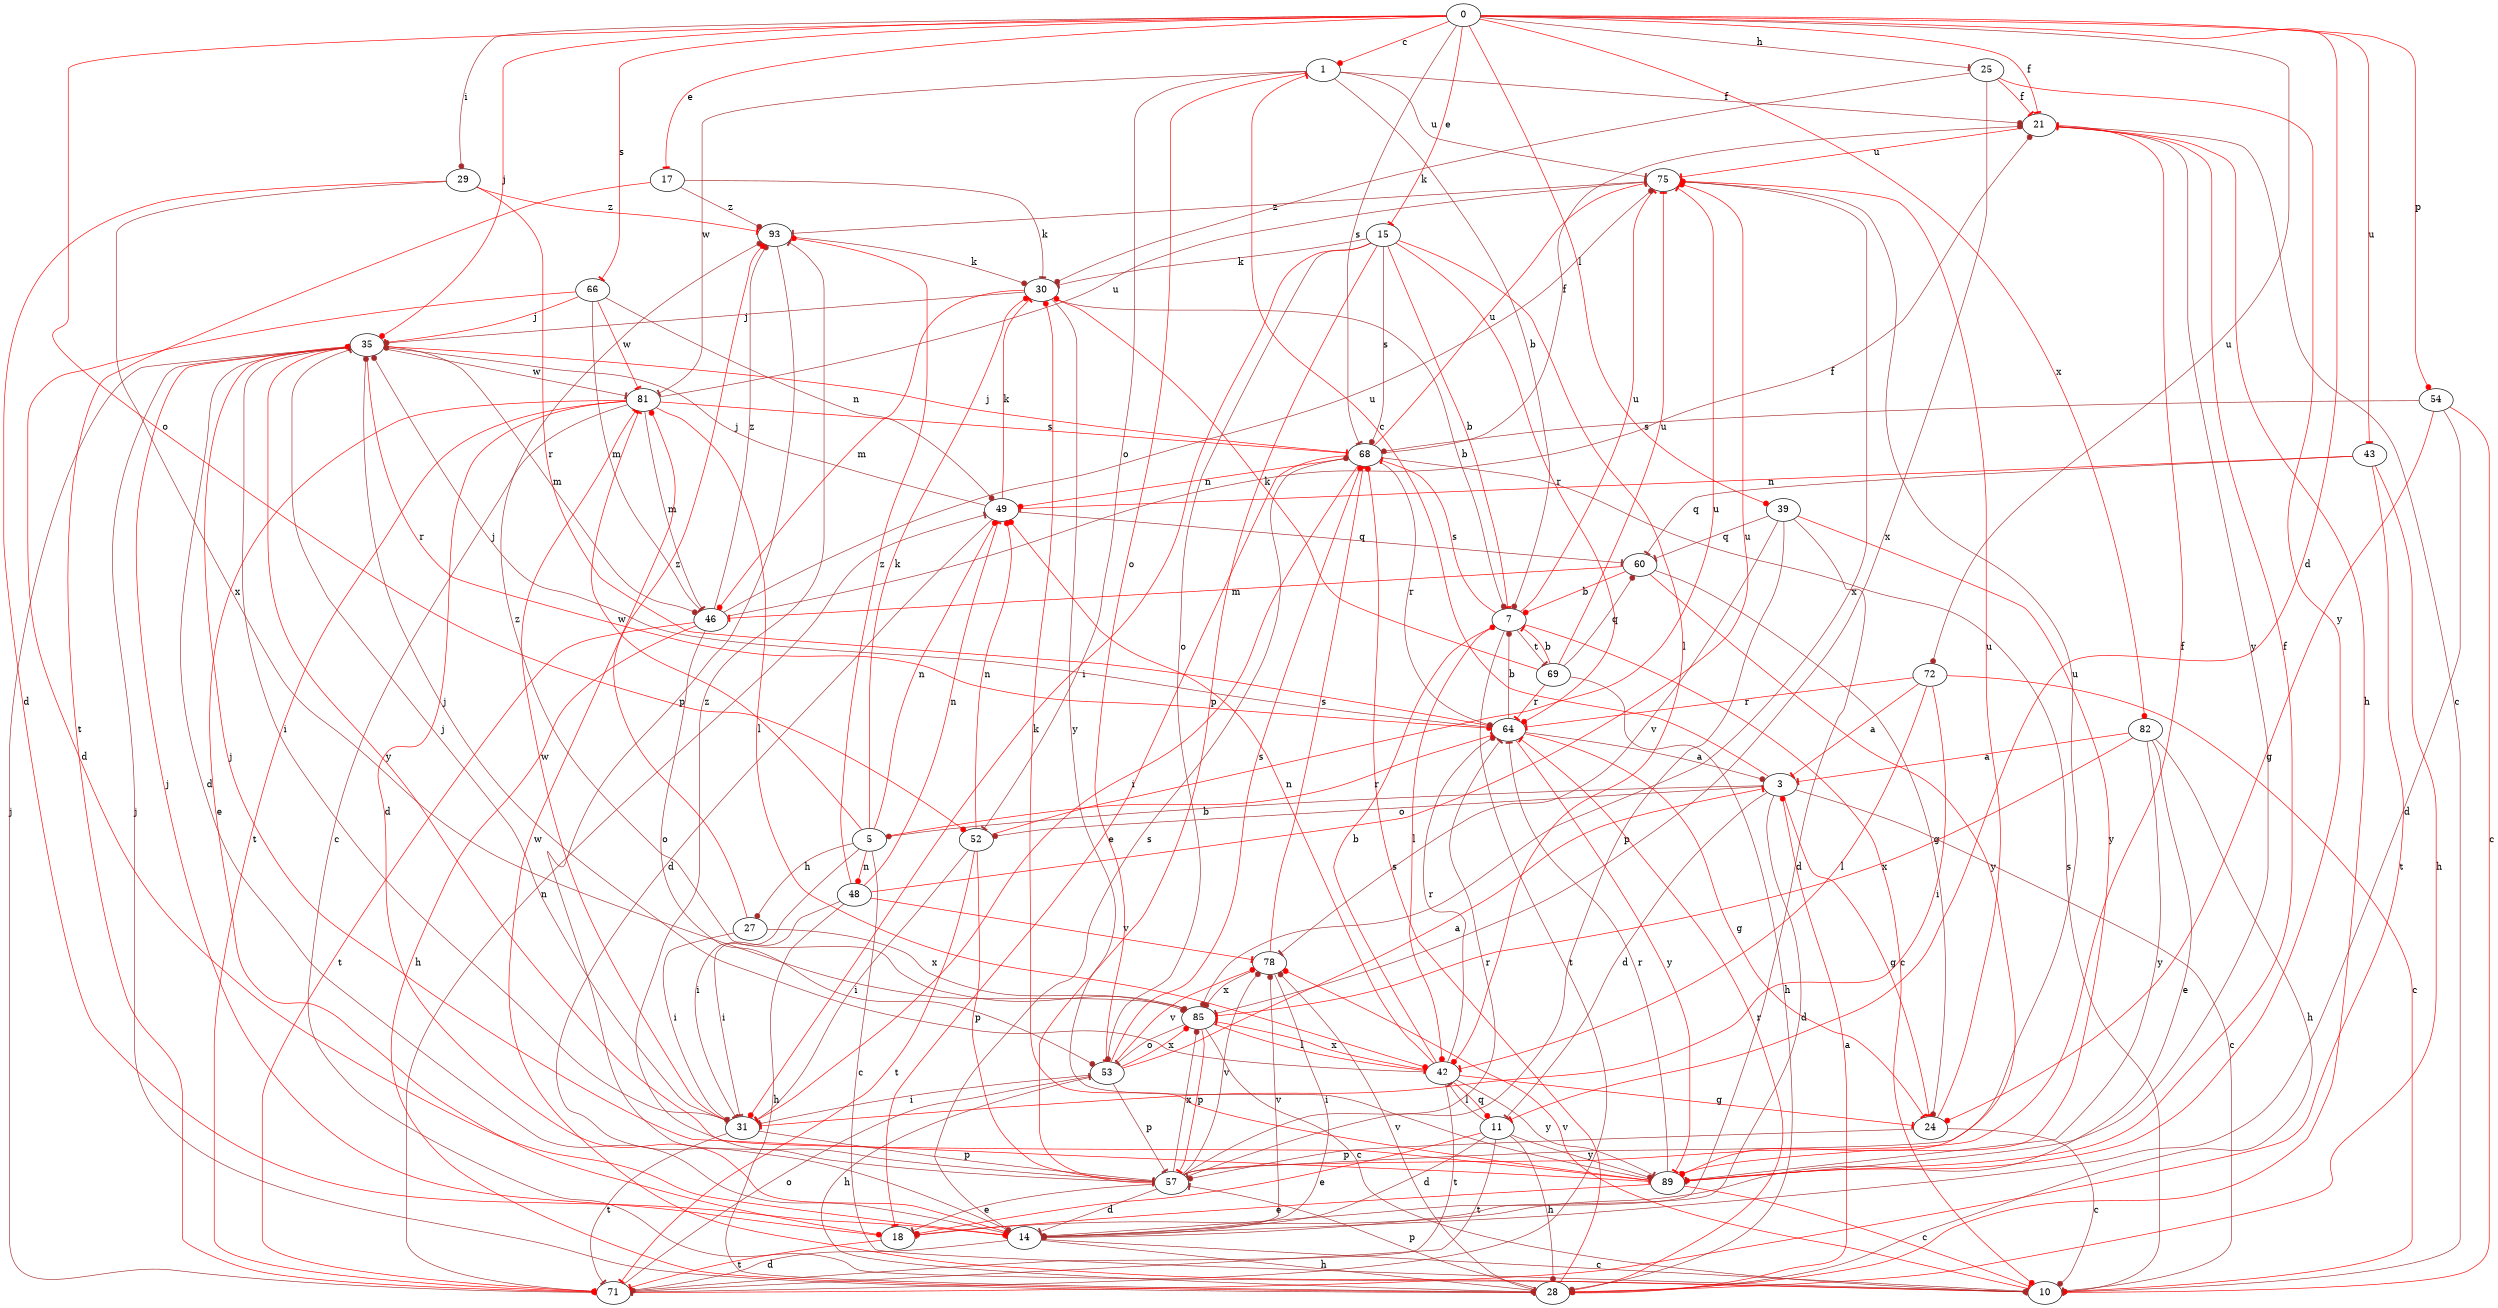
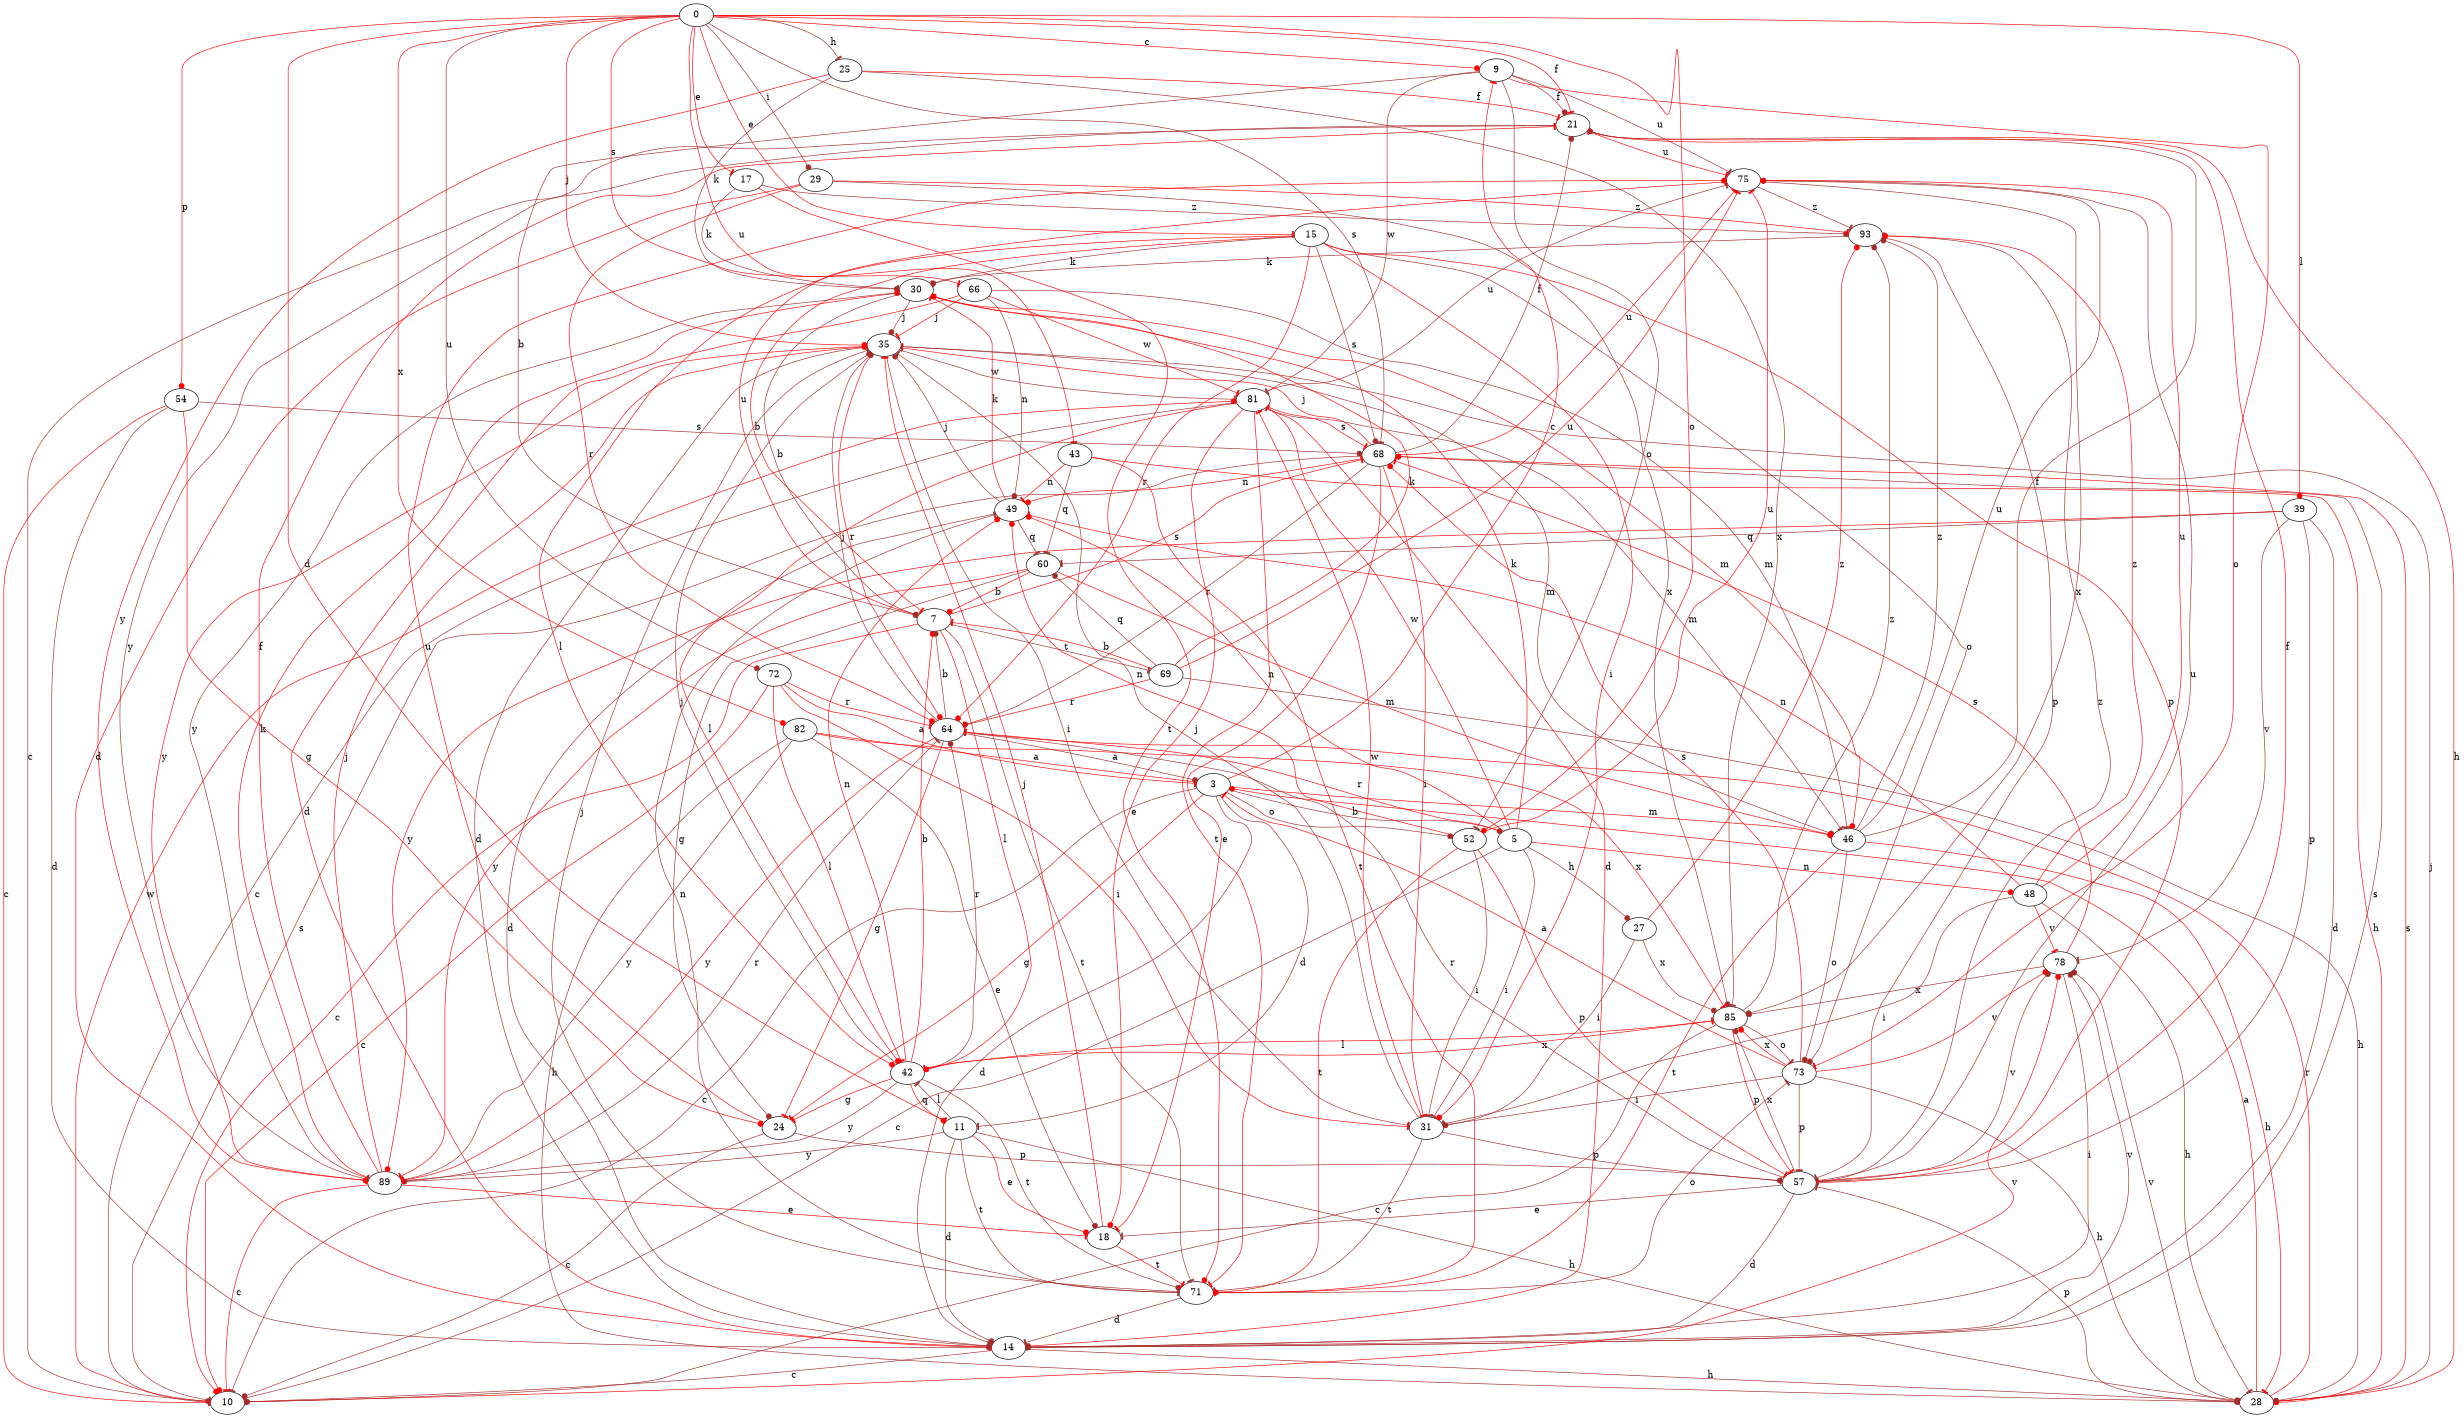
  strict digraph {
    edge [arrowhead=tee color=brown]
    0
-   9 [label=1]
+   9
    11
    15
    17
    21
    25
    29
    35
    39
    52
    54
    66
    68
    72
    n16 [label=43]
    82
    81
    7
    75
-   53
+   53 [label=73]
    14
    42
    71
    18
    28
    89
    31
    n29 [label=30]
    64
    57
    93
    10
    85
    46
    78
    60
    49
    24
    3
    5
    27
    48
    69
    0 -> 9 [arrowhead=dot color=red label=c]
    0 -> 11 [color=red label=d]
    0 -> 15 [color=red label=e]
    0 -> 17 [color=red label=e]
    0 -> 21 [color=red label=f]
    0 -> 25 [label=h]
    0 -> 29 [arrowhead=dot label=i]
    0 -> 35 [arrowhead=dot color=red label=j]
    0 -> 39 [arrowhead=dot color=red label=l]
    0 -> 52 [arrowhead=dot color=red label=o]
    0 -> 54 [arrowhead=dot color=red label=p]
    0 -> 66 [color=red label=s]
    0 -> 68 [label=s]
    0 -> 72 [arrowhead=dot label=u]
    0 -> n16 [color=red label=u]
    0 -> 82 [arrowhead=dot color=red label=x]
    9 -> 21 [arrowhead=dot label=f]
    9 -> 52 [label=o]
    9 -> 81 [label=w]
    9 -> 7 [arrowhead=dot label=b]
    9 -> 75 [label=u]
    9 -> 53 [color=red label=o]
    11 -> 14 [arrowhead=dot label=d]
    11 -> 42 [label=l]
    11 -> 71 [label=t]
    11 -> 18 [arrowhead=dot color=red label=e]
    11 -> 28 [arrowhead=dot label=h]
    11 -> 89 [arrowhead=dot label=y]
    15 -> 68 [arrowhead=dot label=s]
    15 -> 7 [color=red label=b]
    15 -> 53 [arrowhead=dot label=o]
    15 -> 42 [arrowhead=dot color=red label=l]
    15 -> 31 [arrowhead=dot color=red label=i]
    15 -> n29 [label=k]
    15 -> 64 [arrowhead=dot color=red label=r]
    15 -> 57 [color=red label=p]
    17 -> 71 [arrowhead=dot color=red label=t]
    17 -> n29 [label=k]
    17 -> 93 [arrowhead=dot label=z]
    21 -> 75 [color=red label=u]
    21 -> 28 [arrowhead=dot color=red label=h]
    21 -> 89 [label=y]
    21 -> 10 [arrowhead=dot label=c]
    25 -> 21 [color=red label=f]
    25 -> 89 [arrowhead=dot color=red label=y]
    25 -> n29 [arrowhead=dot label=k]
    25 -> 85 [label=x]
    29 -> 14 [arrowhead=dot color=red label=d]
    29 -> 64 [arrowhead=dot color=red label=r]
    29 -> 93 [color=red label=z]
    29 -> 85 [arrowhead=dot label=x]
    35 -> 81 [label=w]
    35 -> 14 [label=d]
    35 -> 89 [color=red label=y]
    35 -> 31 [label=i]
    35 -> 64 [arrowhead=dot color=red label=r]
    35 -> 46 [arrowhead=dot label=m]
    39 -> 14 [arrowhead=dot label=d]
    39 -> 89 [arrowhead=dot color=red label=y]
    39 -> 57 [label=p]
    39 -> 78 [label=v]
    39 -> 60 [label=q]
    52 -> 75 [color=red label=u]
    52 -> 71 [color=red label=t]
    52 -> 31 [label=i]
    52 -> 57 [color=red label=p]
    52 -> 49 [arrowhead=dot color=red label=n]
    54 -> 68 [arrowhead=dot label=s]
    54 -> 14 [arrowhead=dot label=d]
    54 -> 10 [color=red label=c]
    54 -> 24 [arrowhead=dot color=red label=g]
    66 -> 35 [color=red label=j]
    66 -> 81 [color=red label=w]
    66 -> 14 [color=red label=d]
    66 -> 46 [label=m]
    66 -> 49 [arrowhead=dot label=n]
    68 -> 21 [arrowhead=dot label=f]
    68 -> 35 [color=red label=j]
    68 -> 75 [color=red label=u]
    68 -> 18 [color=red label=e]
    68 -> 31 [color=red label=i]
    68 -> 64 [arrowhead=dot label=r]
    68 -> 10 [label=s]
    68 -> 49 [arrowhead=dot color=red label=n]
    72 -> 42 [color=red label=l]
    72 -> 31 [color=red label=i]
    72 -> 64 [color=red label=r]
    72 -> 10 [arrowhead=dot color=red label=c]
    72 -> 3 [color=red label=a]
    n16 -> 71 [color=red label=t]
    n16 -> 28 [arrowhead=dot color=red label=h]
    n16 -> 60 [label=q]
    n16 -> 49 [color=red label=n]
    82 -> 18 [arrowhead=dot label=e]
    82 -> 28 [arrowhead=dot label=h]
    82 -> 89 [label=y]
    82 -> 85 [color=red label=x]
    82 -> 3 [color=red label=a]
    81 -> 68 [color=red label=s]
    81 -> 75 [label=u]
    81 -> 14 [arrowhead=dot color=red label=d]
    81 -> 42 [arrowhead=dot color=red label=l]
    81 -> 71 [color=red label=t]
    81 -> 18 [arrowhead=dot color=red label=e]
    81 -> 10 [label=c]
    81 -> 46 [label=m]
    7 -> 68 [color=red label=s]
    7 -> 75 [color=red label=u]
    7 -> 42 [arrowhead=dot color=red label=l]
    7 -> 71 [label=t]
    7 -> 10 [arrowhead=dot color=red label=c]
    7 -> 69 [label=t]
    75 -> 93 [label=z]
    75 -> 85 [arrowhead=dot label=x]
    53 -> 68 [arrowhead=dot color=red label=s]
    53 -> 28 [arrowhead=dot label=h]
    53 -> 31 [label=i]
    53 -> 57 [label=p]
    53 -> 85 [arrowhead=dot color=red label=x]
    53 -> 78 [arrowhead=dot color=red label=v]
    53 -> 3 [color=red label=a]
    14 -> 68 [arrowhead=dot label=s]
    14 -> 28 [label=h]
    14 -> 10 [label=c]
    14 -> 78 [arrowhead=dot label=v]
    42 -> 11 [arrowhead=dot color=red label=q]
    42 -> 35 [arrowhead=dot label=j]
    42 -> 7 [arrowhead=dot color=red label=b]
    42 -> 71 [arrowhead=dot label=t]
    42 -> 89 [label=y]
    42 -> 64 [arrowhead=dot label=r]
    42 -> 85 [color=red label=x]
    42 -> 49 [arrowhead=dot color=red label=n]
    42 -> 24 [color=red label=g]
    71 -> 35 [label=j]
    71 -> 53 [label=o]
-   14 -> 71 [label=d]
+   71 -> 14 [label=d]
    71 -> 49 [label=n]
    18 -> 35 [color=red label=j]
    18 -> 71 [color=red label=t]
    28 -> 35 [label=j]
    28 -> 68 [arrowhead=dot color=red label=s]
    28 -> 64 [color=red label=r]
    28 -> 57 [label=p]
    28 -> 78 [arrowhead=dot label=v]
    28 -> 3 [arrowhead=dot color=red label=a]
    89 -> 21 [color=red label=f]
    89 -> 35 [arrowhead=dot color=red label=j]
    89 -> 18 [color=red label=e]
    89 -> n29 [arrowhead=dot color=red label=k]
    89 -> 64 [label=r]
    89 -> 10 [color=red label=c]
    31 -> 35 [label=j]
    31 -> 81 [color=red label=w]
    31 -> 71 [label=t]
    31 -> 57 [label=p]
    n29 -> 35 [arrowhead=dot label=j]
    n29 -> 7 [arrowhead=dot label=b]
    n29 -> 89 [label=y]
    n29 -> 46 [arrowhead=dot color=red label=m]
    64 -> 35 [arrowhead=dot label=j]
    64 -> 7 [arrowhead=dot label=b]
    64 -> 89 [color=red label=y]
    64 -> 24 [color=red label=g]
    64 -> 3 [arrowhead=dot label=a]
    57 -> 21 [color=red label=f]
    57 -> 75 [arrowhead=dot label=u]
    57 -> 14 [label=d]
    57 -> 18 [label=e]
    57 -> 64 [label=r]
    57 -> 93 [label=z]
    57 -> 85 [arrowhead=dot label=x]
    57 -> 78 [arrowhead=dot label=v]
    93 -> n29 [arrowhead=dot label=k]
    93 -> 57 [label=p]
    10 -> 81 [arrowhead=dot color=red label=w]
    10 -> 78 [arrowhead=dot color=red label=v]
    85 -> 53 [label=o]
    85 -> 42 [color=red label=l]
    85 -> 57 [color=red label=p]
    85 -> 93 [arrowhead=dot label=z]
    85 -> 10 [arrowhead=dot label=c]
    46 -> 21 [arrowhead=dot label=f]
    46 -> 75 [arrowhead=dot label=u]
    46 -> 53 [arrowhead=dot label=o]
    46 -> 71 [arrowhead=dot color=red label=t]
    46 -> 28 [color=red label=h]
    46 -> 93 [arrowhead=dot label=z]
    78 -> 68 [color=red label=s]
    78 -> 14 [arrowhead=dot label=i]
    78 -> 85 [arrowhead=dot label=x]
    60 -> 7 [arrowhead=dot color=red label=b]
    60 -> 89 [color=red label=y]
    60 -> 46 [color=red label=m]
    60 -> 24 [arrowhead=dot label=g]
    49 -> 35 [arrowhead=dot label=j]
    49 -> 14 [arrowhead=dot label=d]
    49 -> n29 [color=red label=k]
    49 -> 60 [label=q]
    24 -> 75 [arrowhead=dot color=red label=u]
    24 -> 57 [arrowhead=dot label=p]
    24 -> 10 [arrowhead=dot label=c]
    3 -> 9 [color=red label=c]
    3 -> 11 [label=d]
    3 -> 52 [arrowhead=dot label=o]
    3 -> 14 [arrowhead=dot label=d]
    3 -> 10 [label=c]
+   3 -> 46 [arrowhead=dot color=red label=m]
    3 -> 24 [color=red label=g]
    3 -> 5 [arrowhead=dot label=b]
    5 -> 81 [color=red label=w]
    5 -> 31 [label=i]
    5 -> n29 [arrowhead=dot color=red label=k]
    5 -> 64 [color=red label=r]
    5 -> 10 [label=c]
    5 -> 49 [arrowhead=dot color=red label=n]
    5 -> 27 [arrowhead=dot label=h]
    5 -> 48 [arrowhead=dot color=red label=n]
    27 -> 31 [arrowhead=dot label=i]
    27 -> 93 [arrowhead=dot color=red label=z]
    27 -> 85 [arrowhead=dot label=x]
    48 -> 75 [arrowhead=dot color=red label=u]
    48 -> 28 [label=h]
    48 -> 31 [label=i]
    48 -> 93 [arrowhead=dot color=red label=z]
    48 -> 78 [color=red label=v]
    48 -> 49 [color=red label=n]
    69 -> 7 [color=red label=b]
    69 -> 75 [color=red label=u]
    69 -> 28 [arrowhead=dot label=h]
    69 -> n29 [arrowhead=dot color=red label=k]
    69 -> 64 [color=red label=r]
    69 -> 60 [arrowhead=dot label=q]
  }
